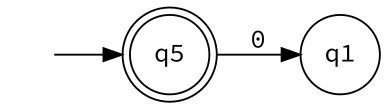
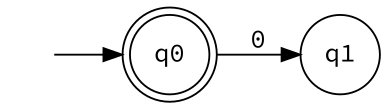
  strict digraph {
    fontname="Source Code Pro"
    rankdir=LR
    node [fontname="Source Code Pro"]
    edge [fontname="Source Code Pro"]
    n1 [height=0 label=" " shape=none width=0]
-   q0 [height=0.5 shape=doublecircle width=0.5 label=q5]
+   q0 [height=0.5 shape=doublecircle width=0.5]
    q1 [height=0.5 shape=circle width=0.5]
    n1 -> q0
    q0 -> q1 [label=0]
  }
